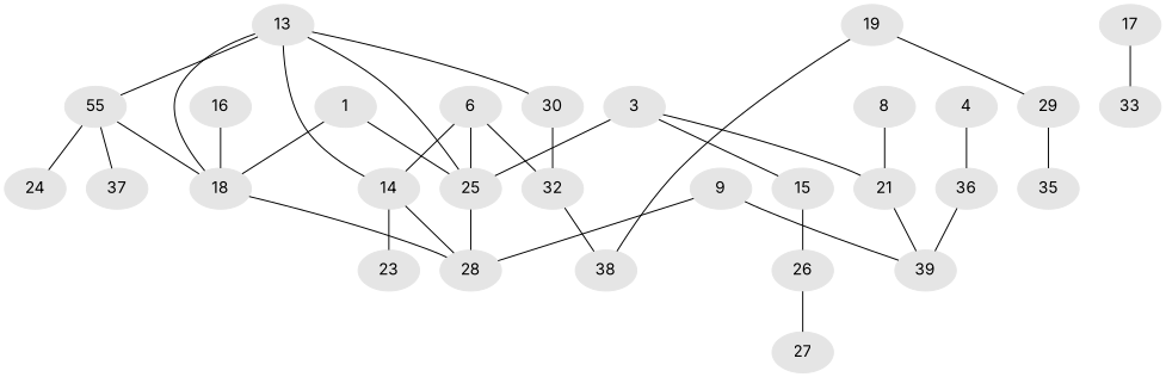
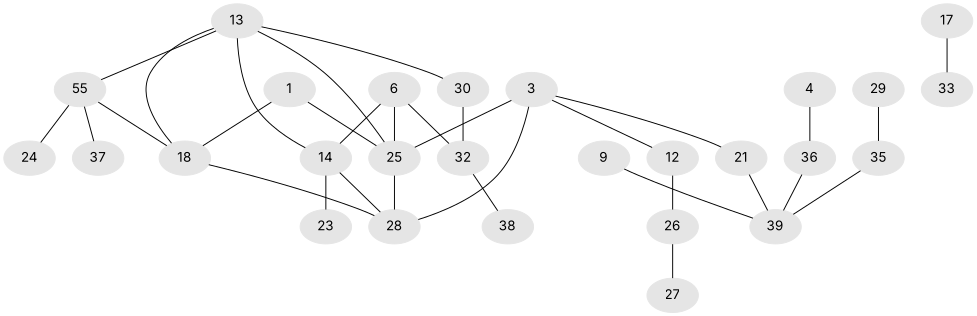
  graph {
    fontname=Inter
    node [color=gray90 fontname=Inter style=filled]
    edge [fontname=Inter weight=1.0]
    1
    18
    25
    28
    3
-   12 [label=15]
+   12
    21
    26
    39
    4
    36
    6
    14
    32
    23
    38
-   8
    9
    27
    13
    n21 [label=55]
    30
    24
    37
-   16
    17
    33
-   19
    29
    35
    1 -- 18
    1 -- 25
    18 -- 28
    25 -- 28
    3 -- 25
    3 -- 12
    3 -- 21
    12 -- 26
    21 -- 39
    26 -- 27
    4 -- 36
    36 -- 39
    6 -- 25
    6 -- 14
    6 -- 32
    14 -- 28
    14 -- 23
    32 -- 38
-   8 -- 21
-   9 -- 28
+   3 -- 28
    9 -- 39
    13 -- 18
    13 -- 25
    13 -- 14
    13 -- n21
    13 -- 30
    n21 -- 18
    n21 -- 24
    n21 -- 37
    30 -- 32
-   16 -- 18
    17 -- 33
-   19 -- 38
-   19 -- 29
    29 -- 35
+   35 -- 39
  }
